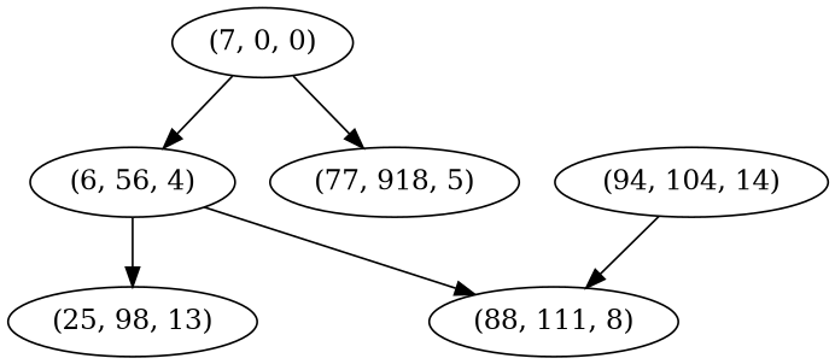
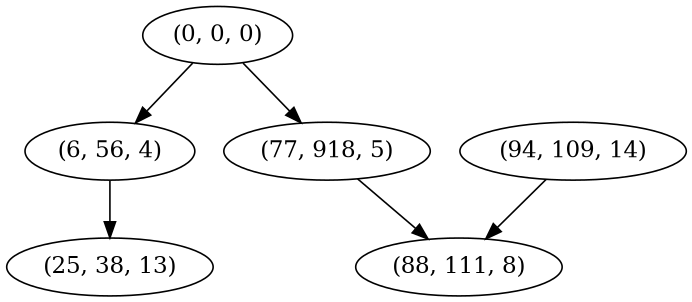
  digraph {
-   "(0, 0, 0)" [label="(7, 0, 0)"]
+   "(0, 0, 0)"
    "(6, 56, 4)"
    n3 [label="(77, 918, 5)"]
-   "(25, 38, 13)" [label="(25, 98, 13)"]
+   "(25, 38, 13)"
    "(88, 111, 8)"
-   "(94, 104, 14)"
+   "(94, 104, 14)" [label="(94, 109, 14)"]
    "(0, 0, 0)" -> "(6, 56, 4)"
    "(0, 0, 0)" -> n3
    "(6, 56, 4)" -> "(25, 38, 13)"
-   "(6, 56, 4)" -> "(88, 111, 8)"
+   n3 -> "(88, 111, 8)"
    "(94, 104, 14)" -> "(88, 111, 8)"
  }
